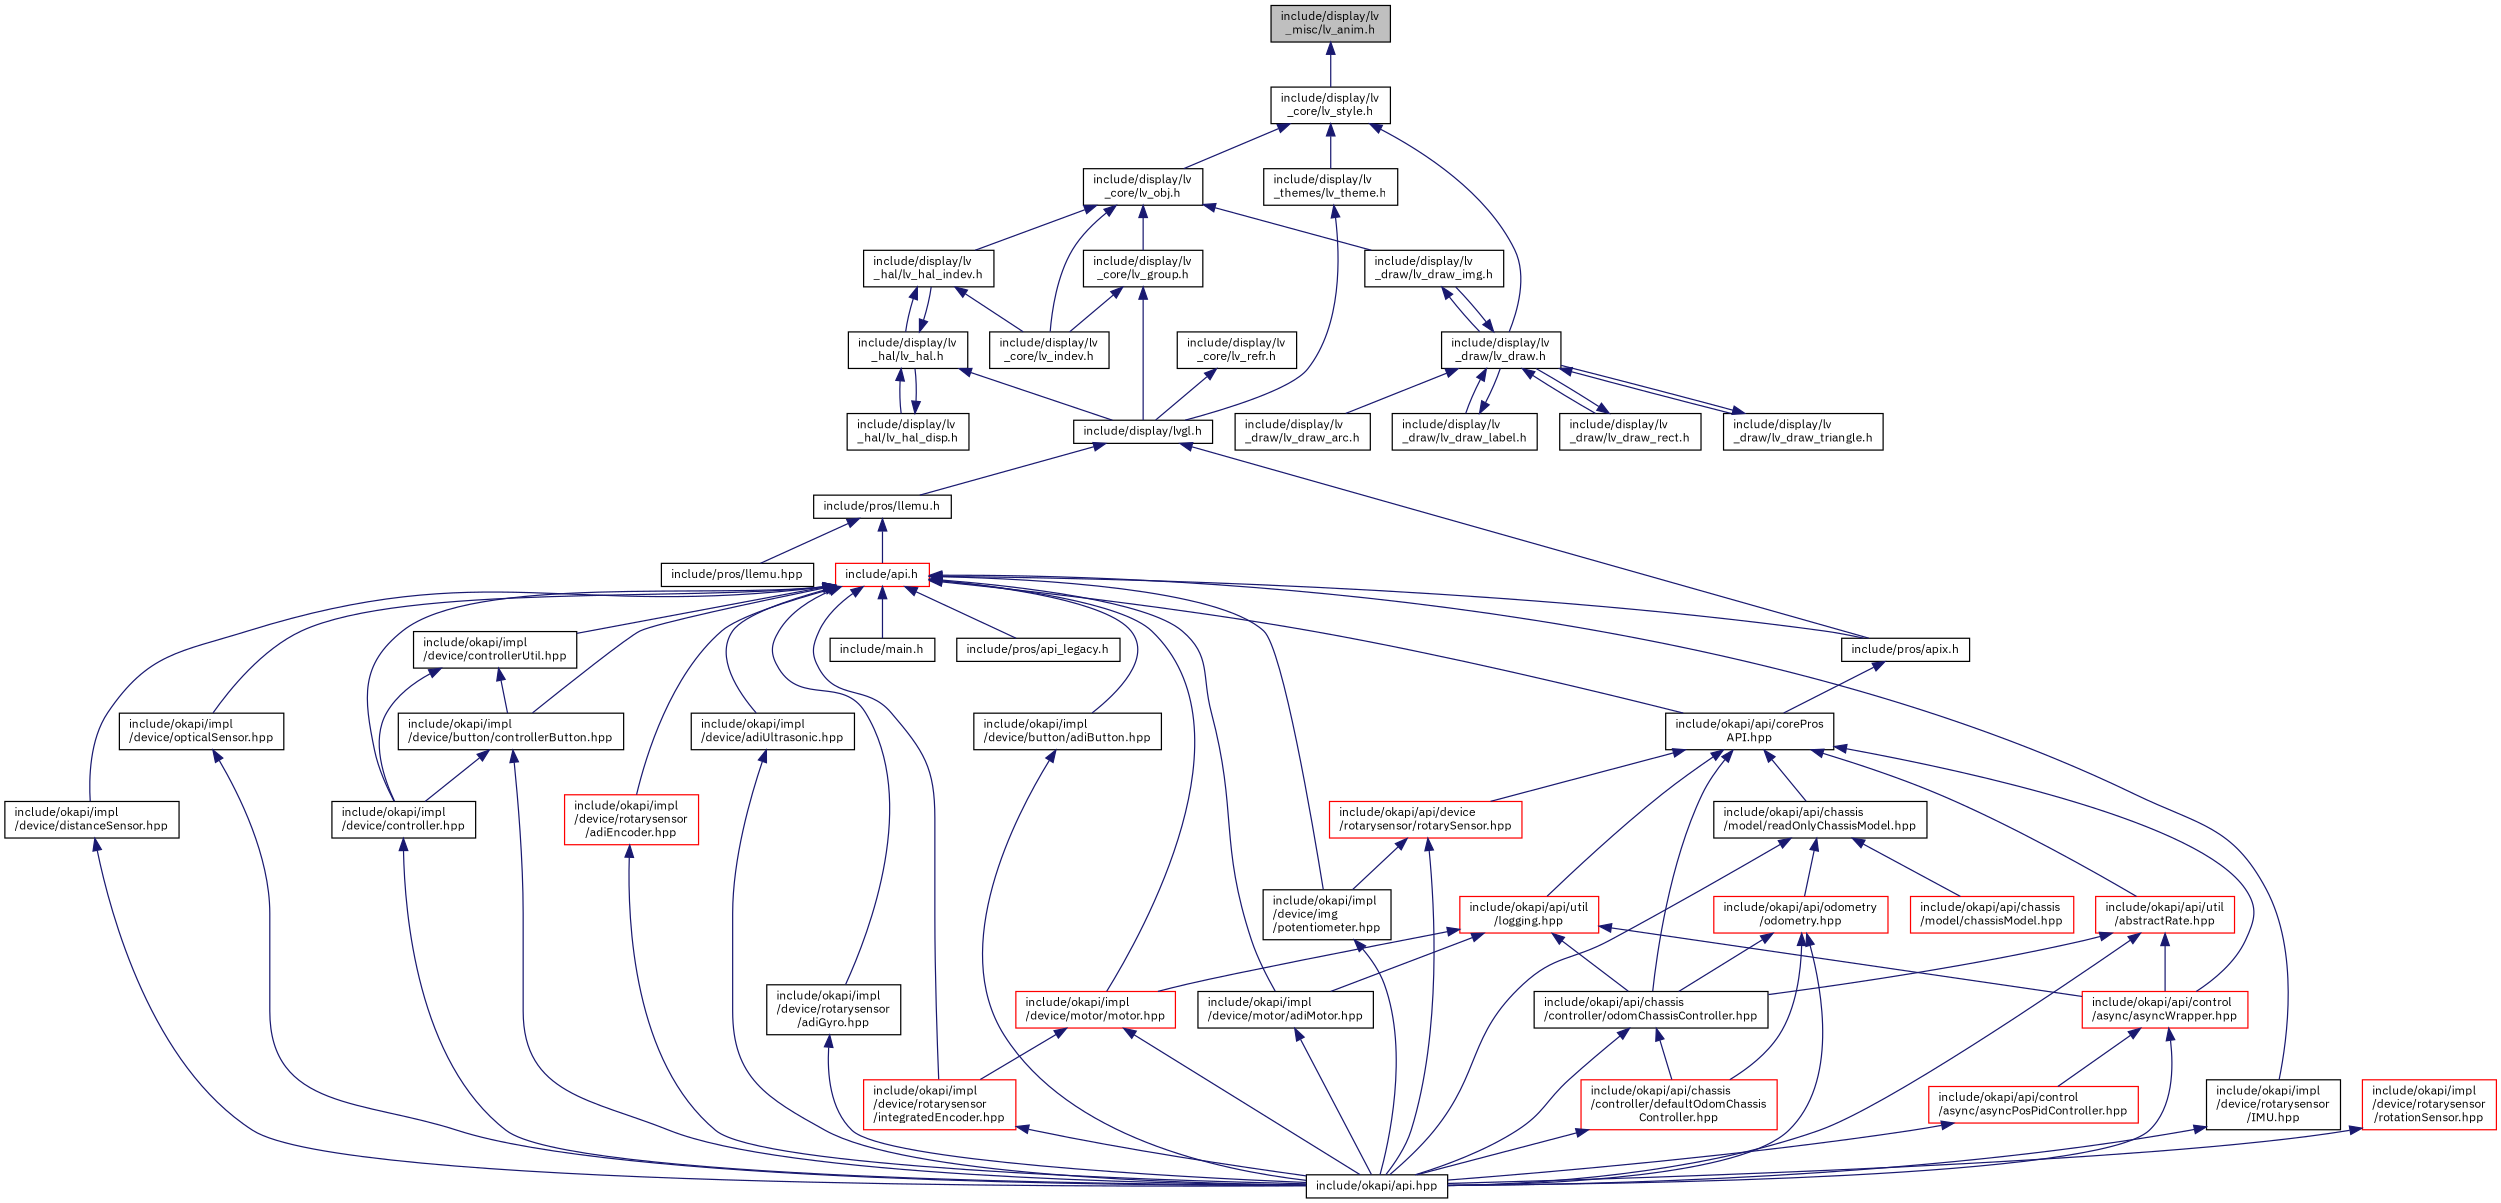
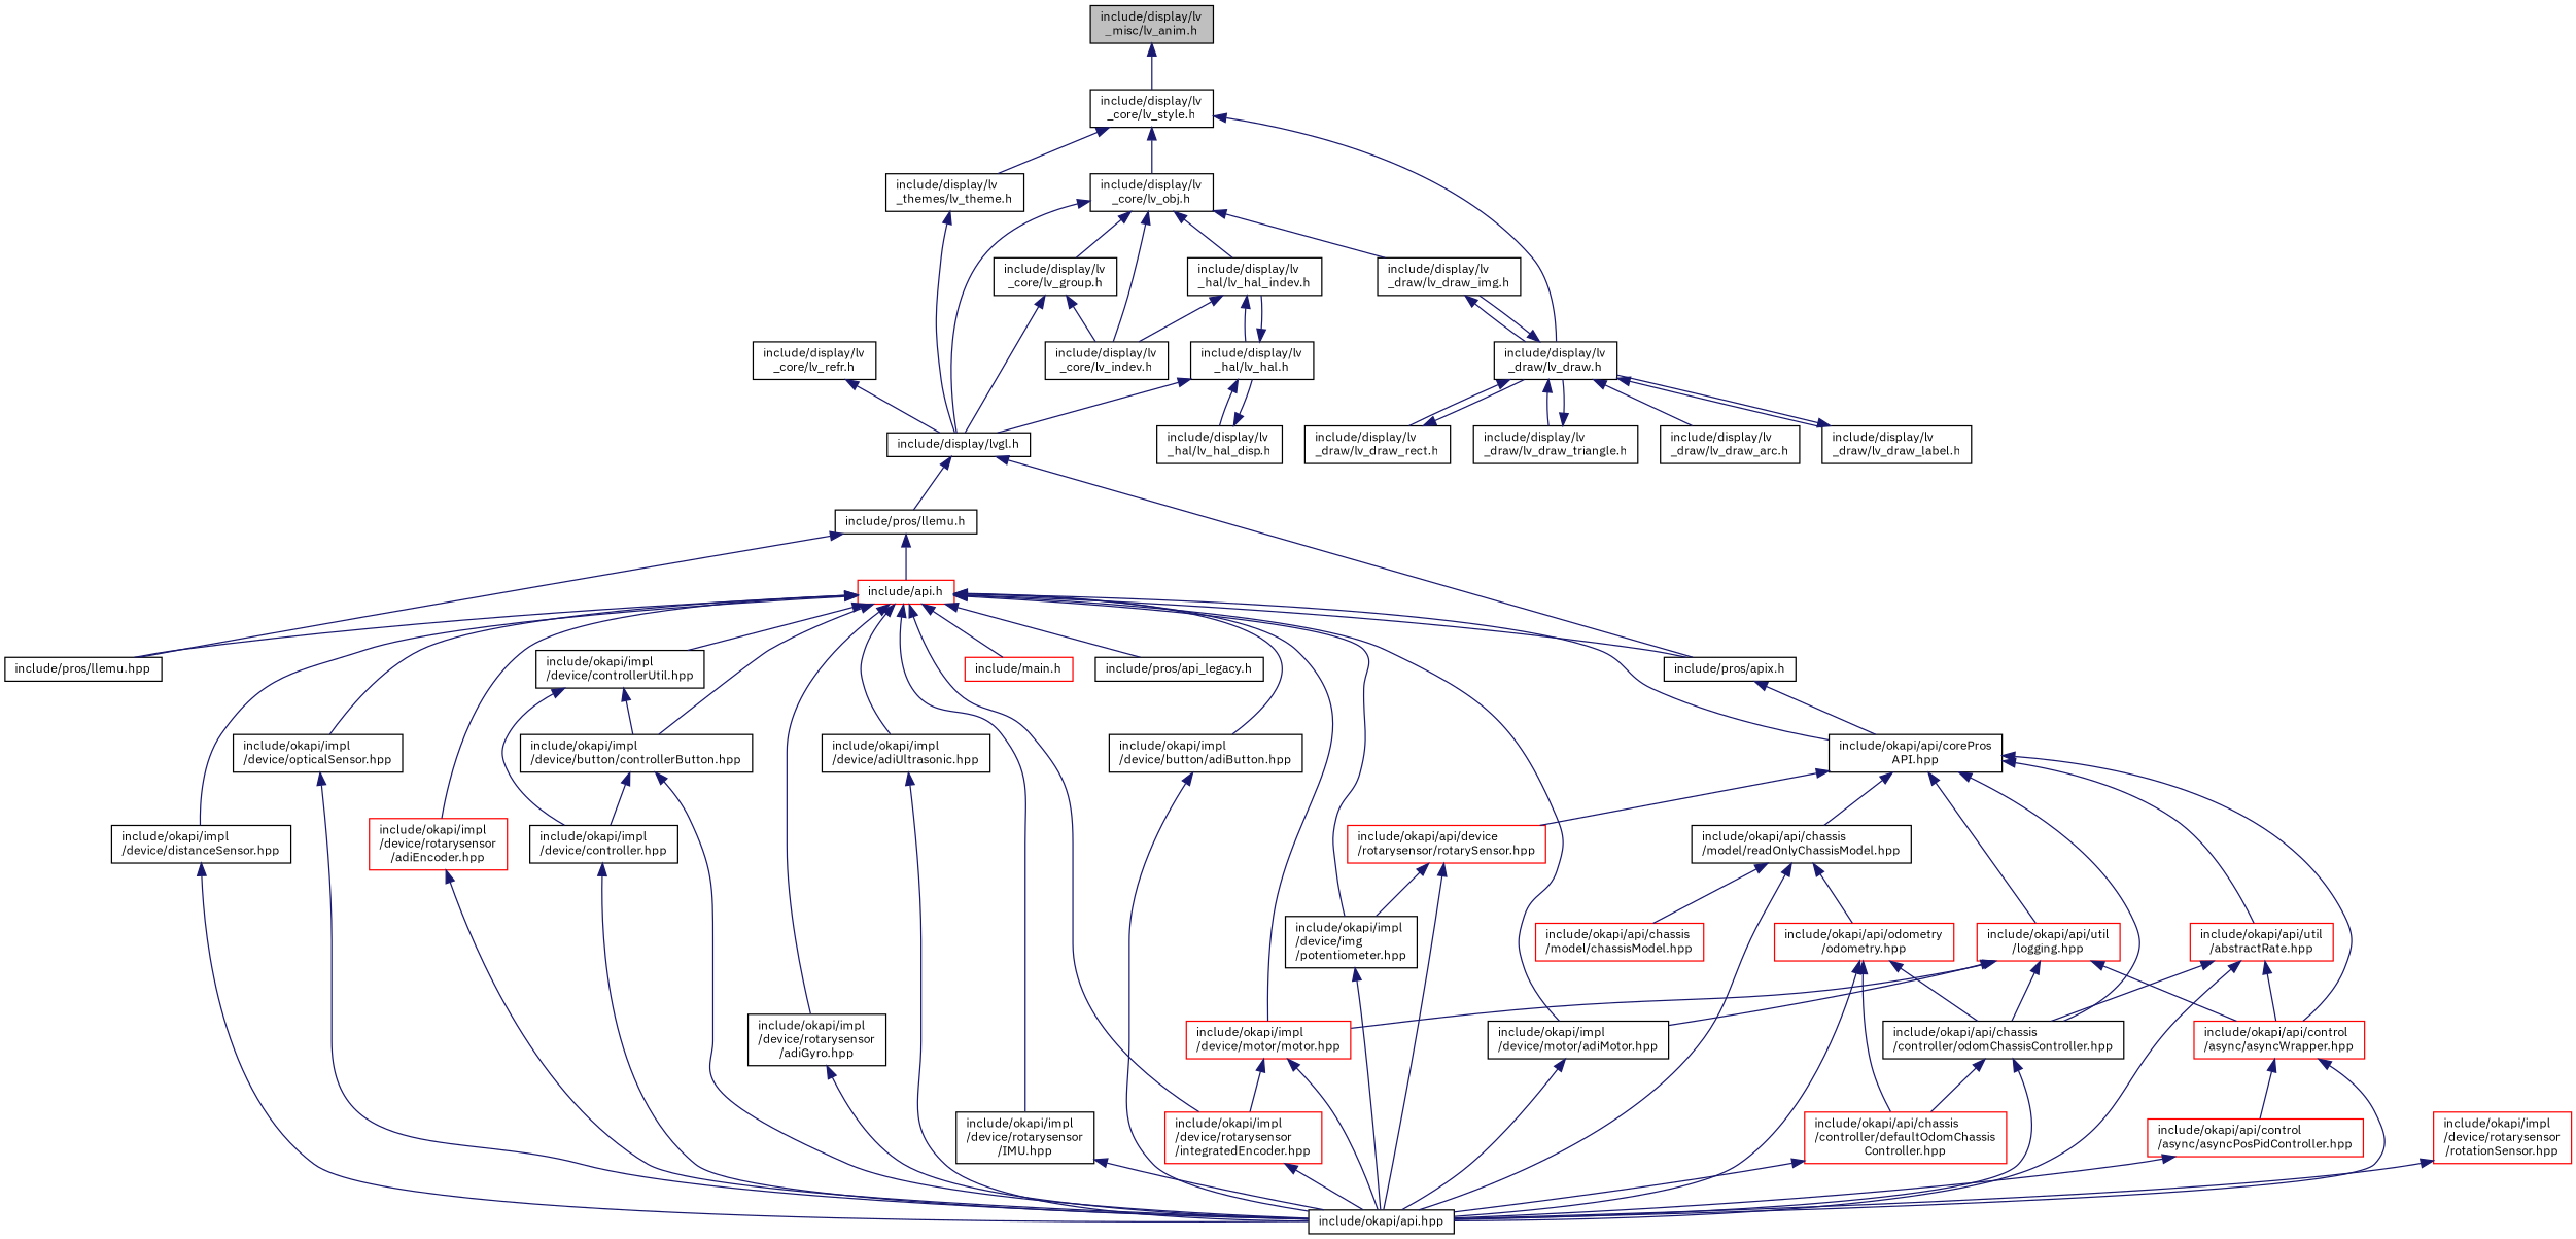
  digraph {
    fontname="IBM Plex Sans"
    node [color=black fillcolor=white fontname="IBM Plex Sans" fontsize=10 shape=record style=filled]
    edge [color=midnightblue dir=back fontname="IBM Plex Sans" fontsize=10 labelfontname=Helvetica labelfontsize=10 style=solid]
    n1 [fillcolor=grey75 fontcolor=black height=0.2 label="include/display/lv\l_misc/lv_anim.h" width=0.4]
    n2 [height=0.2 label="include/display/lv\l_core/lv_style.h" width=0.4]
    n3 [height=0.2 label="include/display/lv\l_core/lv_obj.h" width=0.4]
    n4 [height=0.2 label="include/display/lv\l_draw/lv_draw.h" width=0.4]
    n5 [height=0.2 label="include/display/lv\l_themes/lv_theme.h" width=0.4]
    n6 [height=0.2 label="include/display/lv\l_core/lv_group.h" width=0.4]
    n7 [height=0.2 label="include/display/lv\l_core/lv_indev.h" width=0.4]
    n8 [height=0.2 label="include/display/lvgl.h" width=0.4]
    n9 [height=0.2 label="include/display/lv\l_draw/lv_draw_img.h" width=0.4]
    n10 [height=0.2 label="include/display/lv\l_hal/lv_hal_indev.h" width=0.4]
    n11 [height=0.2 label="include/display/lv\l_draw/lv_draw_arc.h" width=0.4]
    n12 [height=0.2 label="include/display/lv\l_draw/lv_draw_label.h" width=0.4]
    n13 [height=0.2 label="include/display/lv\l_draw/lv_draw_rect.h" width=0.4]
    n14 [height=0.2 label="include/display/lv\l_draw/lv_draw_triangle.h" width=0.4]
    n15 [height=0.2 label="include/pros/apix.h" width=0.4]
    n16 [height=0.2 label="include/pros/llemu.h" width=0.4]
    n17 [height=0.2 label="include/display/lv\l_core/lv_refr.h" width=0.4]
    n18 [height=0.2 label="include/display/lv\l_hal/lv_hal.h" width=0.4]
    n19 [height=0.2 label="include/okapi/api/corePros\lAPI.hpp" width=0.4]
    n20 [color=red height=0.2 label="include/api.h" width=0.4]
    n21 [height=0.2 label="include/pros/llemu.hpp" width=0.4]
    n22 [height=0.2 label="include/okapi/api/chassis\l/controller/odomChassisController.hpp" width=0.4]
    n23 [height=0.2 label="include/okapi/api/chassis\l/model/readOnlyChassisModel.hpp" width=0.4]
    n24 [color=red height=0.2 label="include/okapi/api/control\l/async/asyncWrapper.hpp" width=0.4]
    n25 [color=red height=0.2 label="include/okapi/api/device\l/rotarysensor/rotarySensor.hpp" width=0.4]
    n26 [color=red height=0.2 label="include/okapi/api/util\l/abstractRate.hpp" width=0.4]
    n27 [color=red height=0.2 label="include/okapi/api/util\l/logging.hpp" width=0.4]
    n28 [color=red height=0.2 label="include/okapi/api/chassis\l/controller/defaultOdomChassis\lController.hpp" width=0.4]
    n29 [height=0.2 label="include/okapi/api.hpp" width=0.4]
    n30 [color=red height=0.2 label="include/okapi/api/chassis\l/model/chassisModel.hpp" width=0.4]
    n31 [color=red height=0.2 label="include/okapi/api/odometry\l/odometry.hpp" width=0.4]
    n32 [color=red height=0.2 label="include/okapi/api/control\l/async/asyncPosPidController.hpp" width=0.4]
    n33 [height=0.2 label="include/okapi/impl\l/device/img\l/potentiometer.hpp" width=0.4]
    n34 [height=0.2 label="include/okapi/impl\l/device/motor/adiMotor.hpp" width=0.4]
    n35 [color=red height=0.2 label="include/okapi/impl\l/device/motor/motor.hpp" width=0.4]
    n36 [color=red height=0.2 label="include/okapi/impl\l/device/rotarysensor\l/integratedEncoder.hpp" width=0.4]
-   n37 [height=0.2 label="include/main.h" width=0.4]
+   n37 [color=red height=0.2 label="include/main.h" width=0.4]
    n38 [height=0.2 label="include/okapi/impl\l/device/adiUltrasonic.hpp" width=0.4]
    n39 [height=0.2 label="include/okapi/impl\l/device/button/adiButton.hpp" width=0.4]
    n40 [height=0.2 label="include/okapi/impl\l/device/button/controllerButton.hpp" width=0.4]
    n41 [height=0.2 label="include/okapi/impl\l/device/controller.hpp" width=0.4]
    n42 [height=0.2 label="include/okapi/impl\l/device/controllerUtil.hpp" width=0.4]
    n43 [height=0.2 label="include/okapi/impl\l/device/distanceSensor.hpp" width=0.4]
    n44 [height=0.2 label="include/okapi/impl\l/device/opticalSensor.hpp" width=0.4]
    n45 [color=red height=0.2 label="include/okapi/impl\l/device/rotarysensor\l/adiEncoder.hpp" width=0.4]
    n46 [height=0.2 label="include/okapi/impl\l/device/rotarysensor\l/adiGyro.hpp" width=0.4]
    n47 [height=0.2 label="include/okapi/impl\l/device/rotarysensor\l/IMU.hpp" width=0.4]
    n48 [height=0.2 label="include/pros/api_legacy.h" width=0.4]
    n49 [color=red height=0.2 label="include/okapi/impl\l/device/rotarysensor\l/rotationSensor.hpp" width=0.4]
    n50 [height=0.2 label="include/display/lv\l_hal/lv_hal_disp.h" width=0.4]
    n1 -> n2
    n2 -> n3
    n2 -> n4
    n2 -> n5
    n3 -> n6
    n3 -> n7
+   n3 -> n8
    n3 -> n9
    n3 -> n10
    n4 -> n9
    n4 -> n11
    n4 -> n12
    n4 -> n13
    n4 -> n14
    n5 -> n8
    n6 -> n7
    n6 -> n8
    n8 -> n15
    n8 -> n16
    n9 -> n4
    n10 -> n7
    n10 -> n18
    n12 -> n4
    n13 -> n4
    n14 -> n4
    n15 -> n19
    n16 -> n20
    n16 -> n21
    n17 -> n8
    n18 -> n8
    n18 -> n10
    n18 -> n50
    n19 -> n22
    n19 -> n23
    n19 -> n24
    n19 -> n25
    n19 -> n26
    n19 -> n27
    n20 -> n15
    n20 -> n19
    n20 -> n33
    n20 -> n34
    n20 -> n35
    n20 -> n36
    n20 -> n37
    n20 -> n38
    n20 -> n39
    n20 -> n40
-   n20 -> n41
+   n20 -> n21
    n20 -> n42
    n20 -> n43
    n20 -> n44
    n20 -> n45
    n20 -> n46
    n20 -> n47
    n20 -> n48
    n22 -> n28
    n22 -> n29
    n23 -> n29
    n23 -> n30
    n23 -> n31
    n24 -> n29
    n24 -> n32
    n25 -> n29
    n25 -> n33
    n26 -> n22
    n26 -> n24
    n26 -> n29
    n27 -> n22
    n27 -> n24
    n27 -> n34
    n27 -> n35
    n28 -> n29
    n31 -> n22
    n31 -> n28
    n31 -> n29
    n32 -> n29
    n33 -> n29
    n34 -> n29
    n35 -> n29
    n35 -> n36
    n36 -> n29
    n38 -> n29
    n39 -> n29
    n40 -> n29
    n40 -> n41
    n41 -> n29
    n42 -> n40
    n42 -> n41
    n43 -> n29
    n44 -> n29
    n45 -> n29
    n46 -> n29
    n47 -> n29
    n49 -> n29
    n50 -> n18
  }
